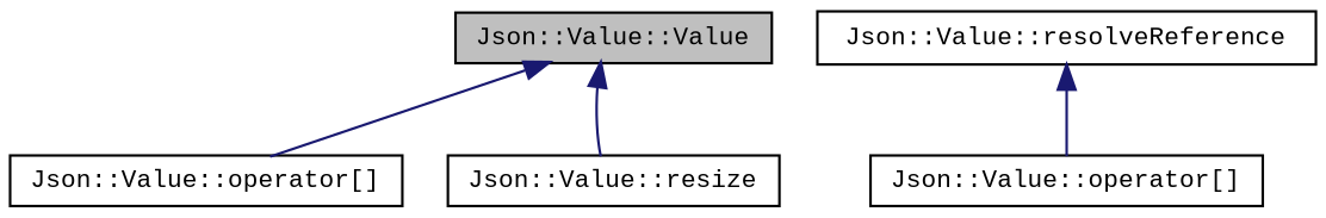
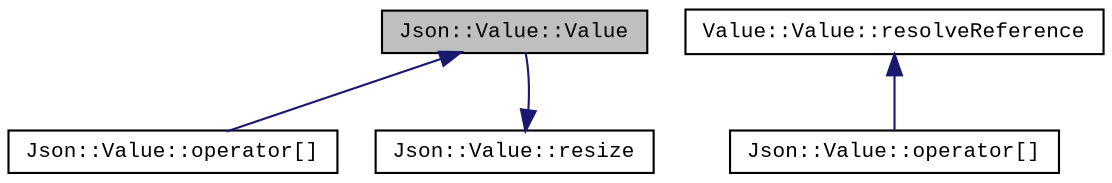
  digraph {
    fontname="Liberation Mono"
    rankdir=TB
    node [color=black fillcolor=white fontname="Liberation Mono" fontsize=10 shape=record style=filled]
    edge [color=midnightblue dir=back fontname="Liberation Mono" fontsize=10 labelfontname=Helvetica labelfontsize=10 style=solid]
    n1 [fillcolor=grey75 fontcolor=black height=0.2 label="Json::Value::Value" width=0.4]
    n2 [height=0.2 label="Json::Value::operator[]" width=0.4]
    n3 [height=0.2 label="Json::Value::resize" width=0.4]
-   n4 [height=0.2 label="Json::Value::resolveReference" width=0.4]
+   n4 [height=0.2 label="Value::Value::resolveReference" width=0.4]
    n5 [height=0.2 label="Json::Value::operator[]" width=0.4]
    n1 -> n2
-   n1 -> n3
+   n3 -> n1
    n4 -> n5
  }
